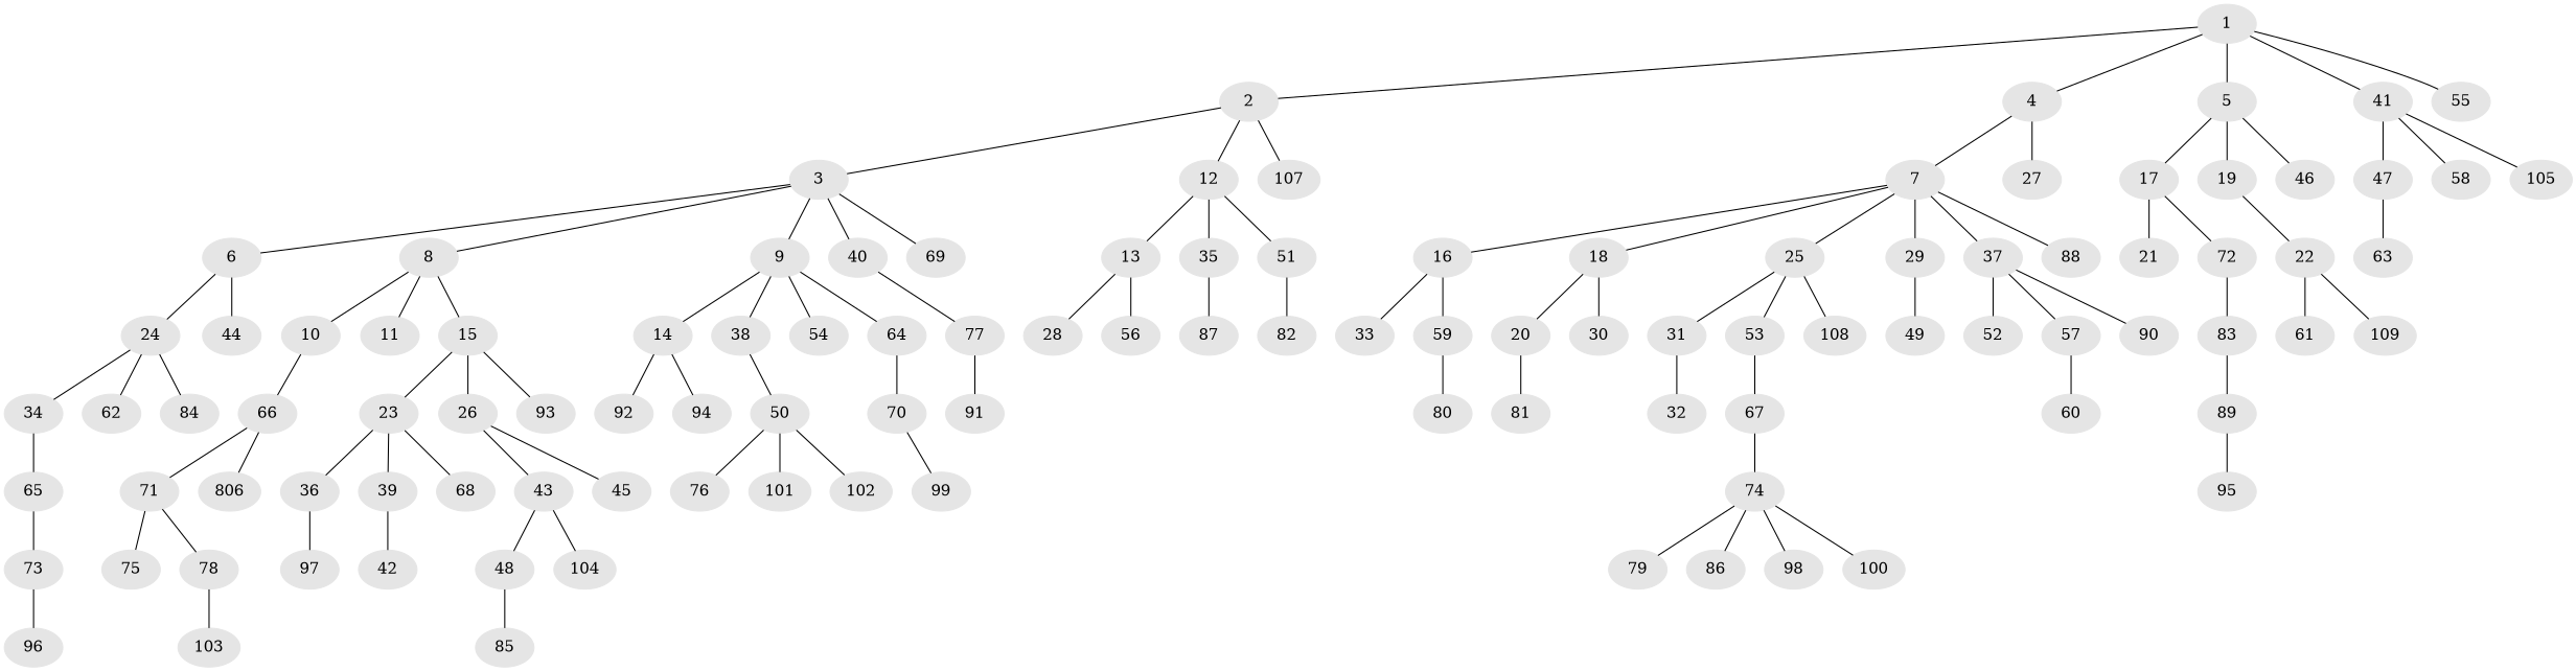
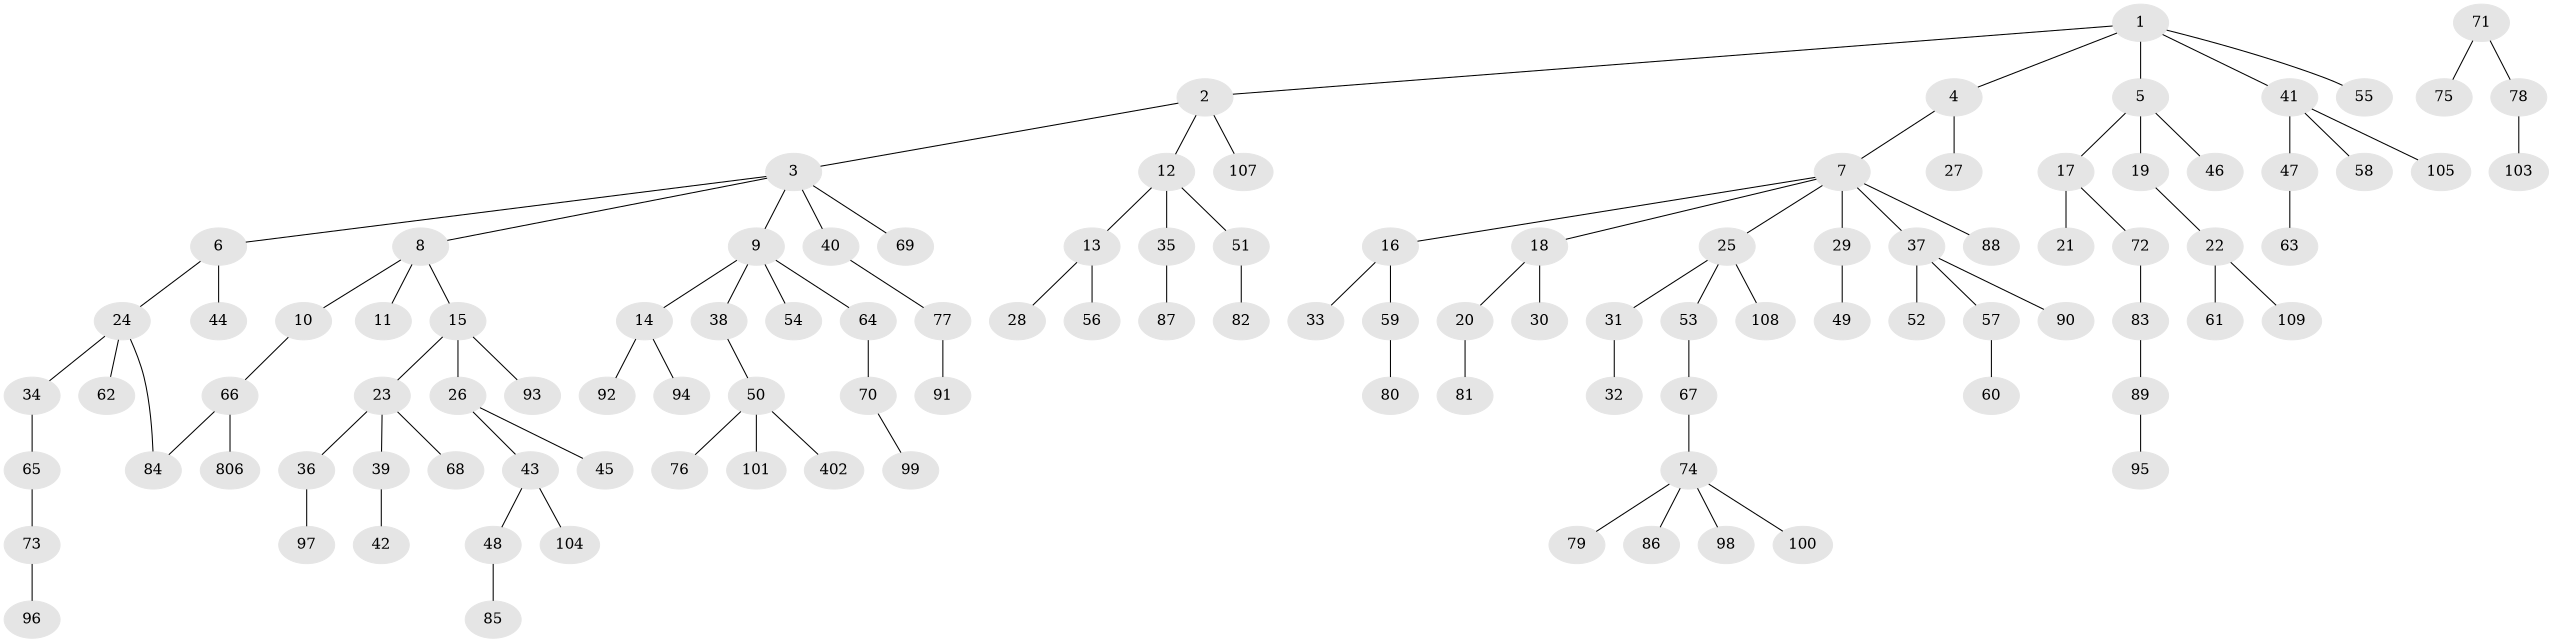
  graph {
    node [color=gray90 style=filled]
    1
    2
    4
    5
    41
    55
    3
    12
    107
    7
    27
    17
    19
    46
    47
    58
    105
    6
    8
    9
    40
    69
    13
    35
    51
    24
    44
    10
    11
    15
    14
    38
    54
    64
    77
    16
    18
    25
    29
    37
    88
    21
    72
    22
    34
    62
    84
    33
    59
    20
    30
    31
    53
    108
    49
    52
    57
    90
    66
    23
    26
    93
    92
    94
    50
    70
    71
    n68 [label=806]
    28
    56
    87
    82
    36
    39
    68
    43
    45
    80
    83
    81
    61
    109
    97
    42
    65
    32
    67
    48
    104
    73
    60
    76
    101
-   102
+   102 [label=402]
    91
    63
    85
    74
    99
    96
    75
    78
    79
    86
    98
    100
    103
    89
    95
    1 -- 2
    1 -- 4
    1 -- 5
    1 -- 41
    1 -- 55
    2 -- 3
    2 -- 12
    2 -- 107
    4 -- 7
    4 -- 27
    5 -- 17
    5 -- 19
    5 -- 46
    41 -- 47
    41 -- 58
    41 -- 105
    3 -- 6
    3 -- 8
    3 -- 9
    3 -- 40
    3 -- 69
    12 -- 13
    12 -- 35
    12 -- 51
    7 -- 16
    7 -- 18
    7 -- 25
    7 -- 29
    7 -- 37
    7 -- 88
    17 -- 21
    17 -- 72
    19 -- 22
    47 -- 63
    6 -- 24
    6 -- 44
    8 -- 10
    8 -- 11
    8 -- 15
    9 -- 14
    9 -- 38
    9 -- 54
    9 -- 64
    40 -- 77
    13 -- 28
    13 -- 56
    35 -- 87
    51 -- 82
    24 -- 34
    24 -- 62
    24 -- 84
    10 -- 66
    15 -- 23
    15 -- 26
    15 -- 93
    14 -- 92
    14 -- 94
    38 -- 50
    64 -- 70
    77 -- 91
    16 -- 33
    16 -- 59
    18 -- 20
    18 -- 30
    25 -- 31
    25 -- 53
    25 -- 108
    29 -- 49
    37 -- 52
    37 -- 57
    37 -- 90
    72 -- 83
    22 -- 61
    22 -- 109
    34 -- 65
    59 -- 80
    20 -- 81
    31 -- 32
    53 -- 67
    57 -- 60
-   66 -- 71
+   66 -- 84
    66 -- n68
    23 -- 36
    23 -- 39
    23 -- 68
    26 -- 43
    26 -- 45
    50 -- 76
    50 -- 101
    50 -- 102
    70 -- 99
    71 -- 75
    71 -- 78
    36 -- 97
    39 -- 42
    43 -- 48
    43 -- 104
    83 -- 89
    65 -- 73
    67 -- 74
    48 -- 85
    73 -- 96
    74 -- 79
    74 -- 86
    74 -- 98
    74 -- 100
    78 -- 103
    89 -- 95
  }
